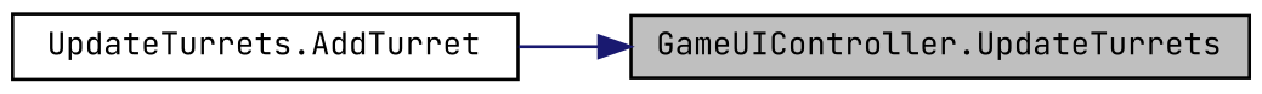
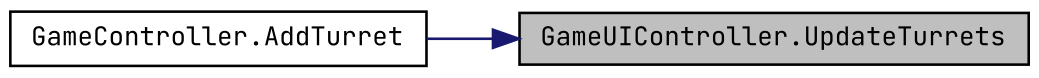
  digraph {
    rankdir=RL
    fontname="JetBrains Mono"
    node [color=black fontname="JetBrains Mono" fontsize=10 shape=record style=filled]
    n1 [fillcolor=grey75 fontcolor=black height=0.2 label="GameUIController.UpdateTurrets" width=0.4]
-   n2 [fillcolor=white height=0.2 label="UpdateTurrets.AddTurret" width=0.4]
+   n2 [fillcolor=white height=0.2 label="GameController.AddTurret" width=0.4]
    n1 -> n2 [color=midnightblue dir=back fontname="JetBrains Mono" fontsize=10 labelfontname=Helvetica labelfontsize=10 style=solid]
  }
